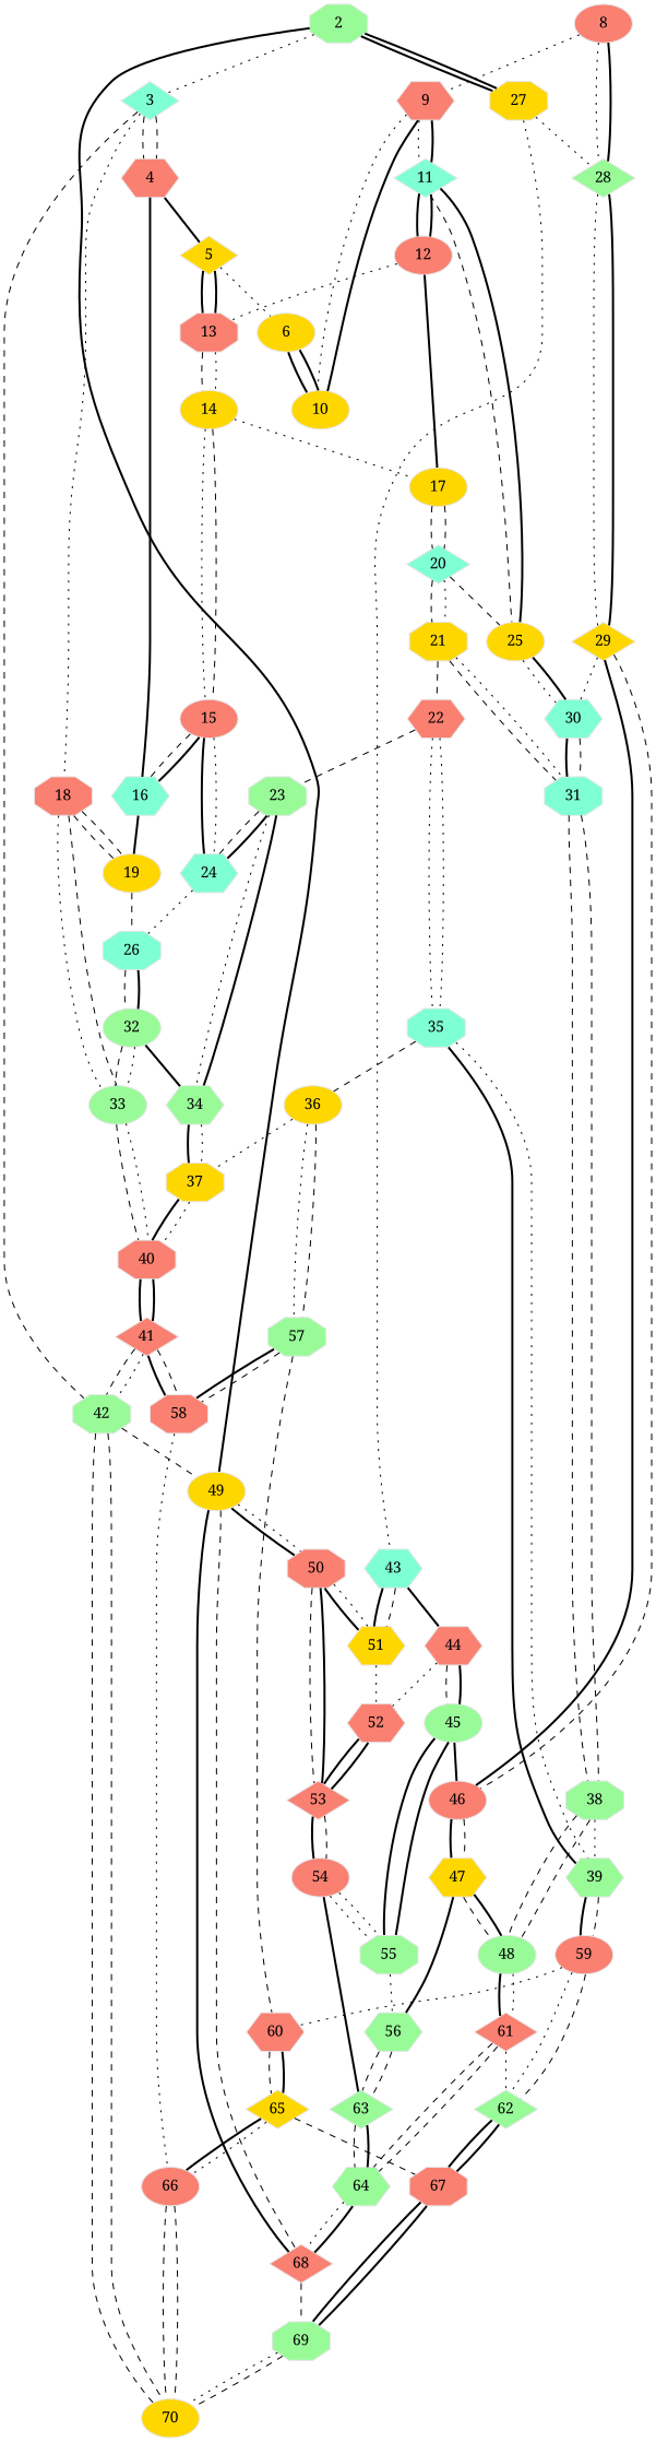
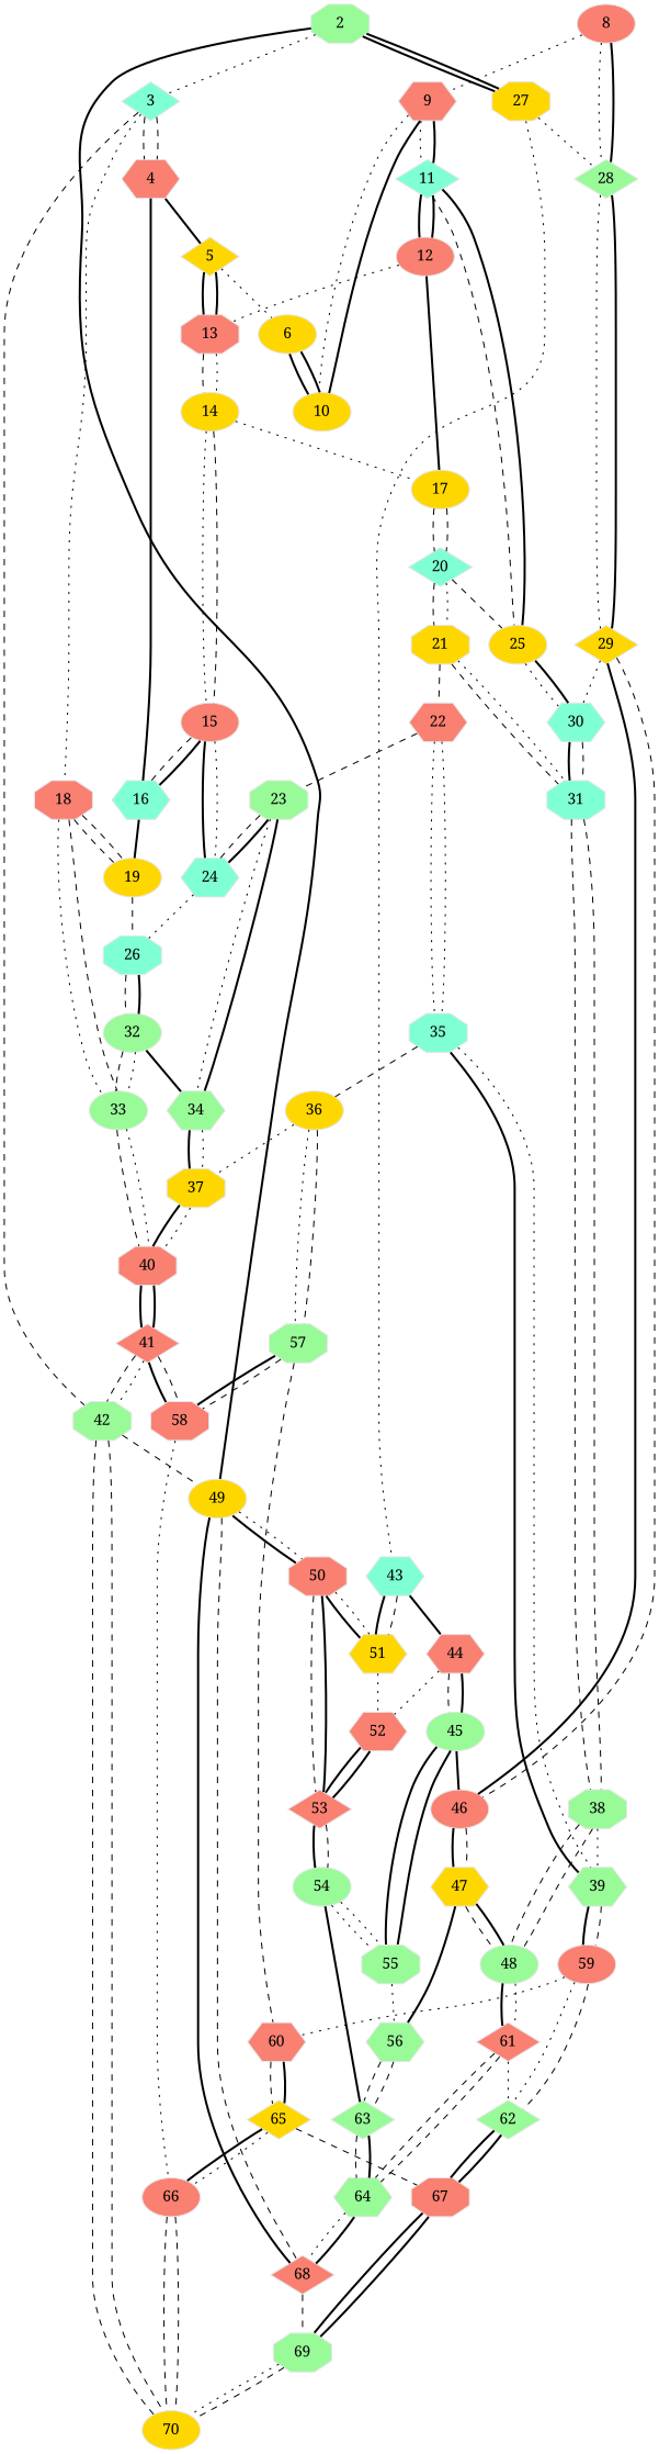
  graph {
    fontname="Noto Serif"
    node [color=gray90 fillcolor=salmon fontname="Noto Serif" shape=ellipse style=filled]
    edge [fontname="Noto Serif" style=bold]
    2 [fillcolor=palegreen shape=octagon]
    3 [fillcolor=aquamarine shape=diamond]
    27 [fillcolor=gold shape=octagon]
    49 [fillcolor=gold]
    9 [shape=hexagon]
    8
    28 [fillcolor=palegreen shape=diamond]
    4 [shape=hexagon]
    18 [shape=octagon]
    42 [fillcolor=palegreen shape=octagon]
    43 [fillcolor=aquamarine shape=hexagon]
    50 [shape=octagon]
    68 [shape=diamond]
    5 [fillcolor=gold shape=diamond]
    16 [fillcolor=aquamarine shape=hexagon]
    19 [fillcolor=gold]
    33 [fillcolor=palegreen]
    70 [fillcolor=gold]
    6 [fillcolor=gold]
    13 [shape=octagon]
    10 [fillcolor=gold]
    14 [fillcolor=gold]
    11 [fillcolor=aquamarine shape=diamond]
    29 [fillcolor=gold shape=diamond]
    12
    25 [fillcolor=gold]
    17 [fillcolor=gold]
    30 [fillcolor=aquamarine shape=hexagon]
    20 [fillcolor=aquamarine shape=diamond]
    15
    24 [fillcolor=aquamarine shape=hexagon]
    26 [fillcolor=aquamarine shape=octagon]
    21 [fillcolor=gold shape=octagon]
    40 [shape=octagon]
    32 [fillcolor=palegreen]
    22 [shape=hexagon]
    31 [fillcolor=aquamarine shape=octagon]
    23 [fillcolor=palegreen shape=octagon]
    35 [fillcolor=aquamarine shape=octagon]
    38 [fillcolor=palegreen shape=octagon]
    34 [fillcolor=palegreen shape=hexagon]
    36 [fillcolor=gold]
    39 [fillcolor=palegreen shape=hexagon]
    37 [fillcolor=gold shape=octagon]
    44 [shape=hexagon]
    51 [fillcolor=gold shape=hexagon]
    46
    47 [fillcolor=gold shape=hexagon]
    48 [fillcolor=palegreen]
    41 [shape=diamond]
    57 [fillcolor=palegreen shape=octagon]
    59
    58 [shape=octagon]
    60 [shape=hexagon]
    61 [shape=diamond]
    62 [fillcolor=palegreen shape=diamond]
    66
    45 [fillcolor=palegreen]
    52 [shape=hexagon]
    55 [fillcolor=palegreen shape=octagon]
    53 [shape=diamond]
    56 [fillcolor=palegreen shape=hexagon]
    63 [fillcolor=palegreen shape=diamond]
    64 [fillcolor=palegreen shape=hexagon]
    69 [fillcolor=palegreen shape=octagon]
-   54
+   54 [fillcolor=palegreen]
    65 [fillcolor=gold shape=diamond]
    67 [shape=octagon]
    2 -- 3 [style=dotted]
    2 -- 27
    2 -- 27
    2 -- 49
    3 -- 4 [style=dashed]
    3 -- 4 [style=dashed]
    3 -- 18 [style=dotted]
    3 -- 42 [style=dashed]
    27 -- 28 [style=dotted]
    27 -- 43 [style=dotted]
    49 -- 50
    49 -- 50 [style=dotted]
    49 -- 68
    49 -- 68 [style=dashed]
    9 -- 10 [style=dotted]
    9 -- 10
    9 -- 11 [style=dotted]
    9 -- 11
    8 -- 9 [style=dotted]
    8 -- 28 [style=dotted]
    8 -- 28
    28 -- 29 [style=dotted]
    28 -- 29
    4 -- 5
    4 -- 16
    18 -- 19 [style=dashed]
    18 -- 19 [style=dashed]
    18 -- 33 [style=dotted]
    18 -- 33 [style=dashed]
    42 -- 49 [style=dashed]
    42 -- 70 [style=dashed]
    42 -- 70 [style=dashed]
    43 -- 44
    43 -- 51
    43 -- 51 [style=dashed]
    50 -- 51
    50 -- 51 [style=dotted]
    50 -- 53 [style=dashed]
    50 -- 53
    68 -- 69 [style=dashed]
    5 -- 6 [style=dotted]
    5 -- 13
    5 -- 13
    16 -- 19
    19 -- 26 [style=dashed]
    33 -- 40 [style=dashed]
    33 -- 40 [style=dotted]
    6 -- 10
    6 -- 10
    13 -- 14 [style=dashed]
    13 -- 14 [style=dotted]
    14 -- 17 [style=dotted]
    14 -- 15 [style=dotted]
    14 -- 15 [style=dashed]
    11 -- 12
    11 -- 12
    11 -- 25 [style=dashed]
    11 -- 25
    29 -- 30 [style=dotted]
    29 -- 46
    29 -- 46 [style=dashed]
    12 -- 13 [style=dotted]
    12 -- 17
    25 -- 30 [style=dotted]
    25 -- 30
    17 -- 20 [style=dashed]
    17 -- 20 [style=dashed]
    30 -- 31
    30 -- 31 [style=dashed]
    20 -- 25 [style=dashed]
    20 -- 21 [style=dashed]
    20 -- 21 [style=dotted]
    15 -- 16 [style=dashed]
    15 -- 16
    15 -- 24
    15 -- 24 [style=dotted]
    24 -- 26 [style=dotted]
    26 -- 32 [style=dashed]
    26 -- 32
    21 -- 22 [style=dashed]
    21 -- 31 [style=dashed]
    21 -- 31 [style=dotted]
    40 -- 41
    40 -- 41
    32 -- 33 [style=dashed]
    32 -- 33 [style=dotted]
    32 -- 34
    22 -- 23 [style=dashed]
    22 -- 35 [style=dotted]
    22 -- 35 [style=dotted]
    31 -- 38 [style=dashed]
    31 -- 38 [style=dashed]
    23 -- 24 [style=dashed]
    23 -- 24
    23 -- 34 [style=dotted]
    23 -- 34
    35 -- 36 [style=dashed]
    35 -- 39
    35 -- 39 [style=dotted]
    38 -- 39 [style=dotted]
    38 -- 48 [style=dashed]
    38 -- 48 [style=dashed]
    34 -- 37
    34 -- 37 [style=dotted]
    36 -- 37 [style=dotted]
    36 -- 57 [style=dotted]
    36 -- 57 [style=dashed]
    39 -- 59
    39 -- 59 [style=dashed]
    37 -- 40
    37 -- 40 [style=dotted]
    44 -- 45 [style=dashed]
    44 -- 45
    44 -- 52 [style=dotted]
    51 -- 52 [style=dotted]
    46 -- 47
    46 -- 47 [style=dashed]
    47 -- 48 [style=dashed]
    47 -- 48
    47 -- 56
    48 -- 61
    48 -- 61 [style=dotted]
    41 -- 42 [style=dashed]
    41 -- 42 [style=dotted]
    41 -- 58
    41 -- 58 [style=dashed]
    57 -- 58
    57 -- 58 [style=dashed]
    57 -- 60 [style=dashed]
    59 -- 60 [style=dotted]
    59 -- 62 [style=dotted]
    59 -- 62 [style=dashed]
    58 -- 66 [style=dotted]
    60 -- 65 [style=dashed]
    60 -- 65
    61 -- 62 [style=dotted]
    61 -- 64 [style=dashed]
    61 -- 64 [style=dashed]
    62 -- 67
    62 -- 67
    66 -- 70 [style=dashed]
    66 -- 70 [style=dashed]
    45 -- 46
    45 -- 55
    45 -- 55
    52 -- 53
    52 -- 53
    55 -- 56 [style=dotted]
    53 -- 54
    53 -- 54 [style=dashed]
    56 -- 63 [style=dashed]
    56 -- 63 [style=dashed]
    63 -- 64 [style=dashed]
    63 -- 64
    64 -- 68 [style=dotted]
    64 -- 68
    69 -- 70 [style=dotted]
    69 -- 70 [style=dashed]
    54 -- 55 [style=dotted]
    54 -- 55 [style=dotted]
    54 -- 63
    65 -- 66
    65 -- 66 [style=dotted]
    65 -- 67 [style=dashed]
    67 -- 69
    67 -- 69
  }
